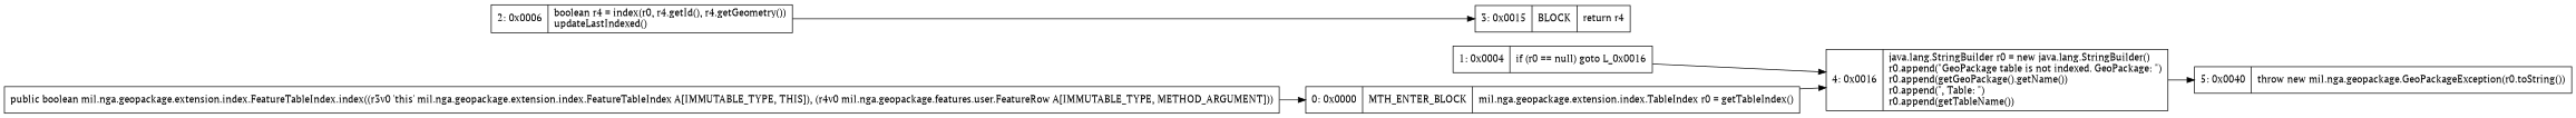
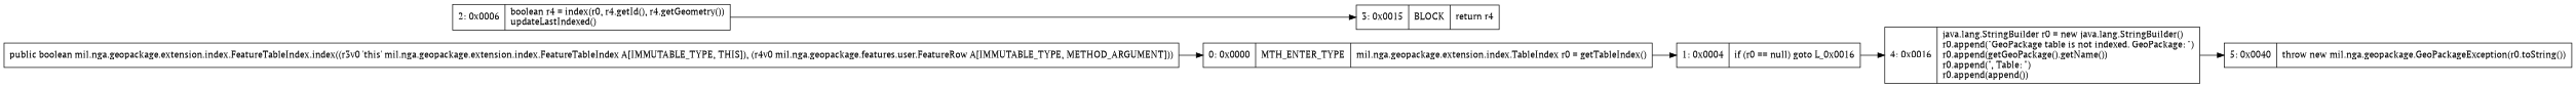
  digraph {
    fontname="PT Serif"
    rankdir=LR
    node [fontname="PT Serif" shape=record]
    edge [fontname="PT Serif"]
-   n1 [label="{0\:\ 0x0000|MTH_ENTER_BLOCK\l|mil.nga.geopackage.extension.index.TableIndex r0 = getTableIndex()\l}"]
+   n1 [label="{0\:\ 0x0000|MTH_ENTER_TYPE\l|mil.nga.geopackage.extension.index.TableIndex r0 = getTableIndex()\l}"]
    n2 [label="{1\:\ 0x0004|if (r0 == null) goto L_0x0016\l}"]
-   n3 [label="{4\:\ 0x0016|java.lang.StringBuilder r0 = new java.lang.StringBuilder()\lr0.append(\"GeoPackage table is not indexed. GeoPackage: \")\lr0.append(getGeoPackage().getName())\lr0.append(\", Table: \")\lr0.append(getTableName())\l}"]
+   n3 [label="{4\:\ 0x0016|java.lang.StringBuilder r0 = new java.lang.StringBuilder()\lr0.append(\"GeoPackage table is not indexed. GeoPackage: \")\lr0.append(getGeoPackage().getName())\lr0.append(\", Table: \")\lr0.append(append())\l}"]
    n4 [label="{2\:\ 0x0006|boolean r4 = index(r0, r4.getId(), r4.getGeometry())\lupdateLastIndexed()\l}"]
    n5 [label="{3\:\ 0x0015|BLOCK\l|return r4\l}"]
    n6 [label="{5\:\ 0x0040|throw new mil.nga.geopackage.GeoPackageException(r0.toString())\l}"]
    n7 [label="{public boolean mil.nga.geopackage.extension.index.FeatureTableIndex.index((r3v0 'this' mil.nga.geopackage.extension.index.FeatureTableIndex A[IMMUTABLE_TYPE, THIS]), (r4v0 mil.nga.geopackage.features.user.FeatureRow A[IMMUTABLE_TYPE, METHOD_ARGUMENT])) }"]
-   n1 -> n3
+   n1 -> n2
    n2 -> n3
    n3 -> n6
    n4 -> n5
    n7 -> n1
  }
